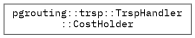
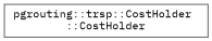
  digraph {
    rankdir=TB
    fontname="IBM Plex Mono"
-   n1 [color=grey40 fillcolor=white fontname="IBM Plex Mono" fontsize=10 height=0.2 label="pgrouting::trsp::TrspHandler\l::CostHolder" shape=box style=filled width=0.4]
+   n1 [color=grey40 fillcolor=white fontname="IBM Plex Mono" fontsize=10 height=0.2 label="pgrouting::trsp::CostHolder\l::CostHolder" shape=box style=filled width=0.4]
  }
